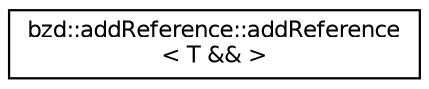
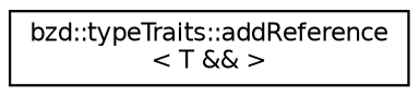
  digraph {
    rankdir=LR
-   n1 [color=black fillcolor=white fontname=Helvetica fontsize=10 height=0.2 label="bzd::addReference::addReference\l\< T && \>" shape=record style=filled width=0.4]
+   n1 [color=black fillcolor=white fontname=Helvetica fontsize=10 height=0.2 label="bzd::typeTraits::addReference\l\< T && \>" shape=record style=filled width=0.4]
  }
